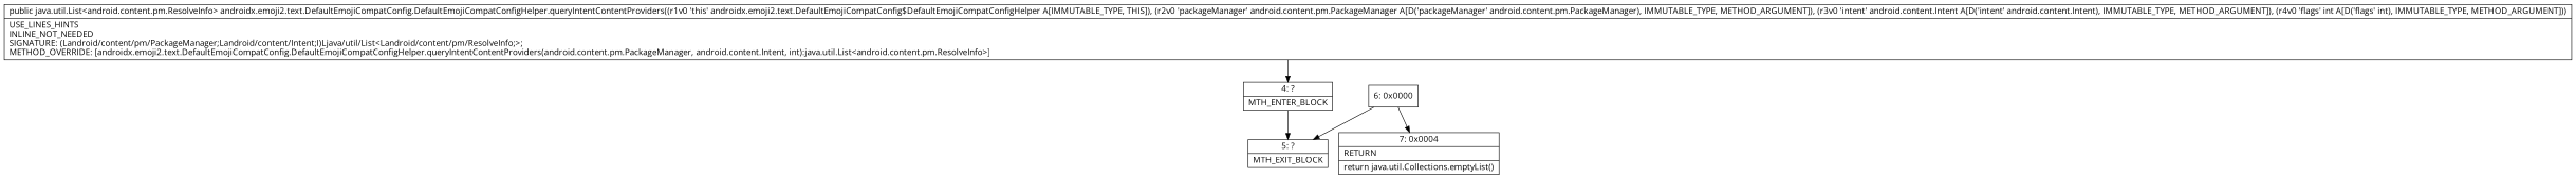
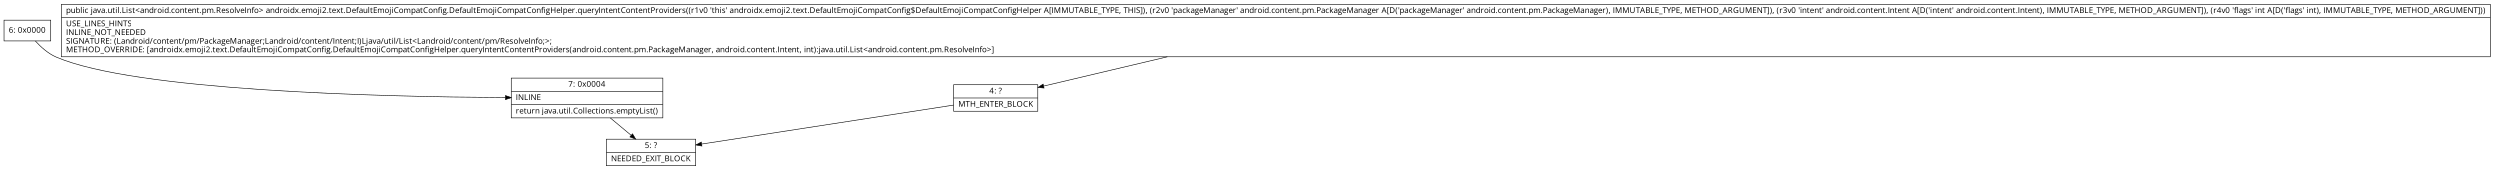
  digraph {
    fontname="Open Sans"
    node [fontname="Open Sans" shape=record]
    edge [fontname="Open Sans"]
    n1 [label="{4\:\ ?|MTH_ENTER_BLOCK\l}"]
-   n2 [label="{5\:\ ?|MTH_EXIT_BLOCK\l}"]
+   n2 [label="{5\:\ ?|NEEDED_EXIT_BLOCK\l}"]
    n3 [label="{6\:\ 0x0000}"]
-   n4 [label="{7\:\ 0x0004|RETURN\l|return java.util.Collections.emptyList()\l}"]
+   n4 [label="{7\:\ 0x0004|INLINE\l|return java.util.Collections.emptyList()\l}"]
    n5 [label="{public java.util.List\<android.content.pm.ResolveInfo\> androidx.emoji2.text.DefaultEmojiCompatConfig.DefaultEmojiCompatConfigHelper.queryIntentContentProviders((r1v0 'this' androidx.emoji2.text.DefaultEmojiCompatConfig$DefaultEmojiCompatConfigHelper A[IMMUTABLE_TYPE, THIS]), (r2v0 'packageManager' android.content.pm.PackageManager A[D('packageManager' android.content.pm.PackageManager), IMMUTABLE_TYPE, METHOD_ARGUMENT]), (r3v0 'intent' android.content.Intent A[D('intent' android.content.Intent), IMMUTABLE_TYPE, METHOD_ARGUMENT]), (r4v0 'flags' int A[D('flags' int), IMMUTABLE_TYPE, METHOD_ARGUMENT]))  | USE_LINES_HINTS\lINLINE_NOT_NEEDED\lSIGNATURE: (Landroid\/content\/pm\/PackageManager;Landroid\/content\/Intent;I)Ljava\/util\/List\<Landroid\/content\/pm\/ResolveInfo;\>;\lMETHOD_OVERRIDE: [androidx.emoji2.text.DefaultEmojiCompatConfig.DefaultEmojiCompatConfigHelper.queryIntentContentProviders(android.content.pm.PackageManager, android.content.Intent, int):java.util.List\<android.content.pm.ResolveInfo\>]\l}"]
    n1 -> n2
    n3 -> n4
-   n3 -> n2
+   n4 -> n2
    n5 -> n1
  }
